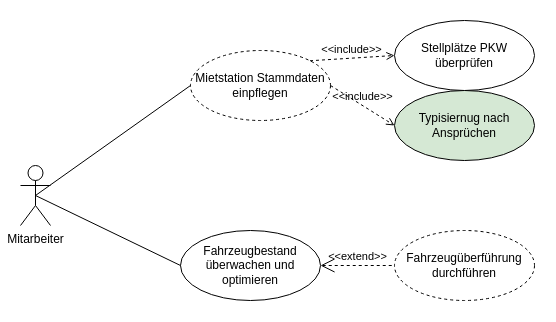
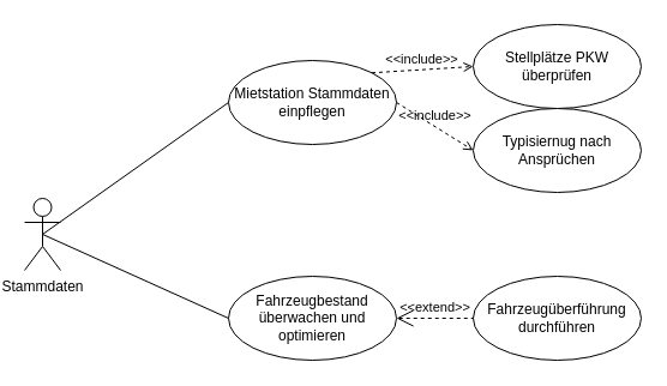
  <mxCell id="0" />
  <mxCell id="1" parent="0" />
- <mxCell id="2" value="Mitarbeiter" style="shape=umlActor;html=1;verticalLabelPosition=bottom;verticalAlign=top;align=center;" vertex="1" parent="1"><mxGeometry x="20" y="165" width="30" height="60" as="geometry" /></mxCell>
- <mxCell id="3" value="Mietstation Stammdaten einpflegen" style="ellipse;whiteSpace=wrap;html=1;dashed=1;" vertex="1" parent="1"><mxGeometry x="190" y="50" width="140" height="70" as="geometry" /></mxCell>
- <mxCell id="4" value="Fahrzeugbestand überwachen und optimieren" style="ellipse;whiteSpace=wrap;html=1;" vertex="1" parent="1"><mxGeometry x="180" y="230" width="140" height="70" as="geometry" /></mxCell>
- <mxCell id="5" value="Fahrzeugüberführung durchführen" style="ellipse;whiteSpace=wrap;html=1;dashed=1;" vertex="1" parent="1"><mxGeometry x="394" y="230" width="140" height="70" as="geometry" /></mxCell>
+ <mxCell id="2" value="Stammdaten" style="shape=umlActor;html=1;verticalLabelPosition=bottom;verticalAlign=top;align=center;" vertex="1" parent="1"><mxGeometry x="20" y="165" width="30" height="60" as="geometry" /></mxCell>
+ <mxCell id="3" value="Mietstation Stammdaten einpflegen" style="ellipse;whiteSpace=wrap;html=1;" vertex="1" parent="1"><mxGeometry x="190" y="50" width="140" height="70" as="geometry" /></mxCell>
+ <mxCell id="4" value="Fahrzeugbestand überwachen und optimieren" style="ellipse;whiteSpace=wrap;html=1;" vertex="1" parent="1"><mxGeometry x="190" y="230" width="140" height="70" as="geometry" /></mxCell>
+ <mxCell id="5" value="Fahrzeugüberführung durchführen" style="ellipse;whiteSpace=wrap;html=1;" vertex="1" parent="1"><mxGeometry x="394" y="230" width="140" height="70" as="geometry" /></mxCell>
  <mxCell id="6" value="" style="edgeStyle=none;html=1;endArrow=none;verticalAlign=bottom;rounded=0;exitX=0.5;exitY=0.5;exitDx=0;exitDy=0;exitPerimeter=0;entryX=0;entryY=0.5;entryDx=0;entryDy=0;" edge="1" parent="1" source="2" target="4"><mxGeometry width="160" relative="1" as="geometry"><mxPoint x="310" y="310" as="sourcePoint" /><mxPoint x="470" y="310" as="targetPoint" /></mxGeometry></mxCell>
  <mxCell id="7" value="" style="edgeStyle=none;html=1;endArrow=none;verticalAlign=bottom;rounded=0;exitX=0.5;exitY=0.5;exitDx=0;exitDy=0;exitPerimeter=0;entryX=0;entryY=0.5;entryDx=0;entryDy=0;" edge="1" parent="1" source="2" target="3"><mxGeometry width="160" relative="1" as="geometry"><mxPoint x="310" y="310" as="sourcePoint" /><mxPoint x="470" y="310" as="targetPoint" /></mxGeometry></mxCell>
  <mxCell id="8" value="Stellplätze PKW überprüfen" style="ellipse;whiteSpace=wrap;html=1;" vertex="1" parent="1"><mxGeometry x="394" y="20" width="140" height="70" as="geometry" /></mxCell>
  <mxCell id="9" value="&amp;lt;&amp;lt;extend&amp;gt;&amp;gt;" style="edgeStyle=none;html=1;startArrow=open;endArrow=none;startSize=12;verticalAlign=bottom;dashed=1;labelBackgroundColor=none;rounded=0;exitX=1;exitY=0.5;exitDx=0;exitDy=0;entryX=0;entryY=0.5;entryDx=0;entryDy=0;" edge="1" parent="1" source="4" target="5"><mxGeometry width="160" relative="1" as="geometry"><mxPoint x="310" y="210" as="sourcePoint" /><mxPoint x="470" y="210" as="targetPoint" /></mxGeometry></mxCell>
  <mxCell id="10" value="&amp;lt;&amp;lt;include&amp;gt;&amp;gt;" style="edgeStyle=none;html=1;endArrow=open;verticalAlign=bottom;dashed=1;labelBackgroundColor=none;rounded=0;exitX=1;exitY=0;exitDx=0;exitDy=0;entryX=0;entryY=0.5;entryDx=0;entryDy=0;" edge="1" parent="1" source="3" target="8"><mxGeometry width="160" relative="1" as="geometry"><mxPoint x="140" y="170" as="sourcePoint" /><mxPoint x="300" y="170" as="targetPoint" /></mxGeometry></mxCell>
- <mxCell id="11" value="Typisiernug nach Ansprüchen" style="ellipse;whiteSpace=wrap;html=1;fillColor=#d5e8d4;" vertex="1" parent="1"><mxGeometry x="394" y="90" width="140" height="70" as="geometry" /></mxCell>
+ <mxCell id="11" value="Typisiernug nach Ansprüchen" style="ellipse;whiteSpace=wrap;html=1;" vertex="1" parent="1"><mxGeometry x="394" y="90" width="140" height="70" as="geometry" /></mxCell>
  <mxCell id="12" value="&amp;lt;&amp;lt;include&amp;gt;&amp;gt;" style="edgeStyle=none;html=1;endArrow=open;verticalAlign=bottom;dashed=1;labelBackgroundColor=none;rounded=0;exitX=1;exitY=0.5;exitDx=0;exitDy=0;entryX=0;entryY=0.5;entryDx=0;entryDy=0;" edge="1" parent="1" source="3" target="11"><mxGeometry width="160" relative="1" as="geometry"><mxPoint x="340" y="84.71" as="sourcePoint" /><mxPoint x="500" y="84.71" as="targetPoint" /></mxGeometry></mxCell>
